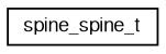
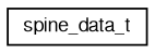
  digraph {
    rankdir=TB
-   n1 [color=black fillcolor=white fontname=FreeSans fontsize=10 height=0.2 label=spine_spine_t shape=record style=filled width=0.4]
+   n1 [color=black fillcolor=white fontname=FreeSans fontsize=10 height=0.2 label=spine_data_t shape=record style=filled width=0.4]
  }
